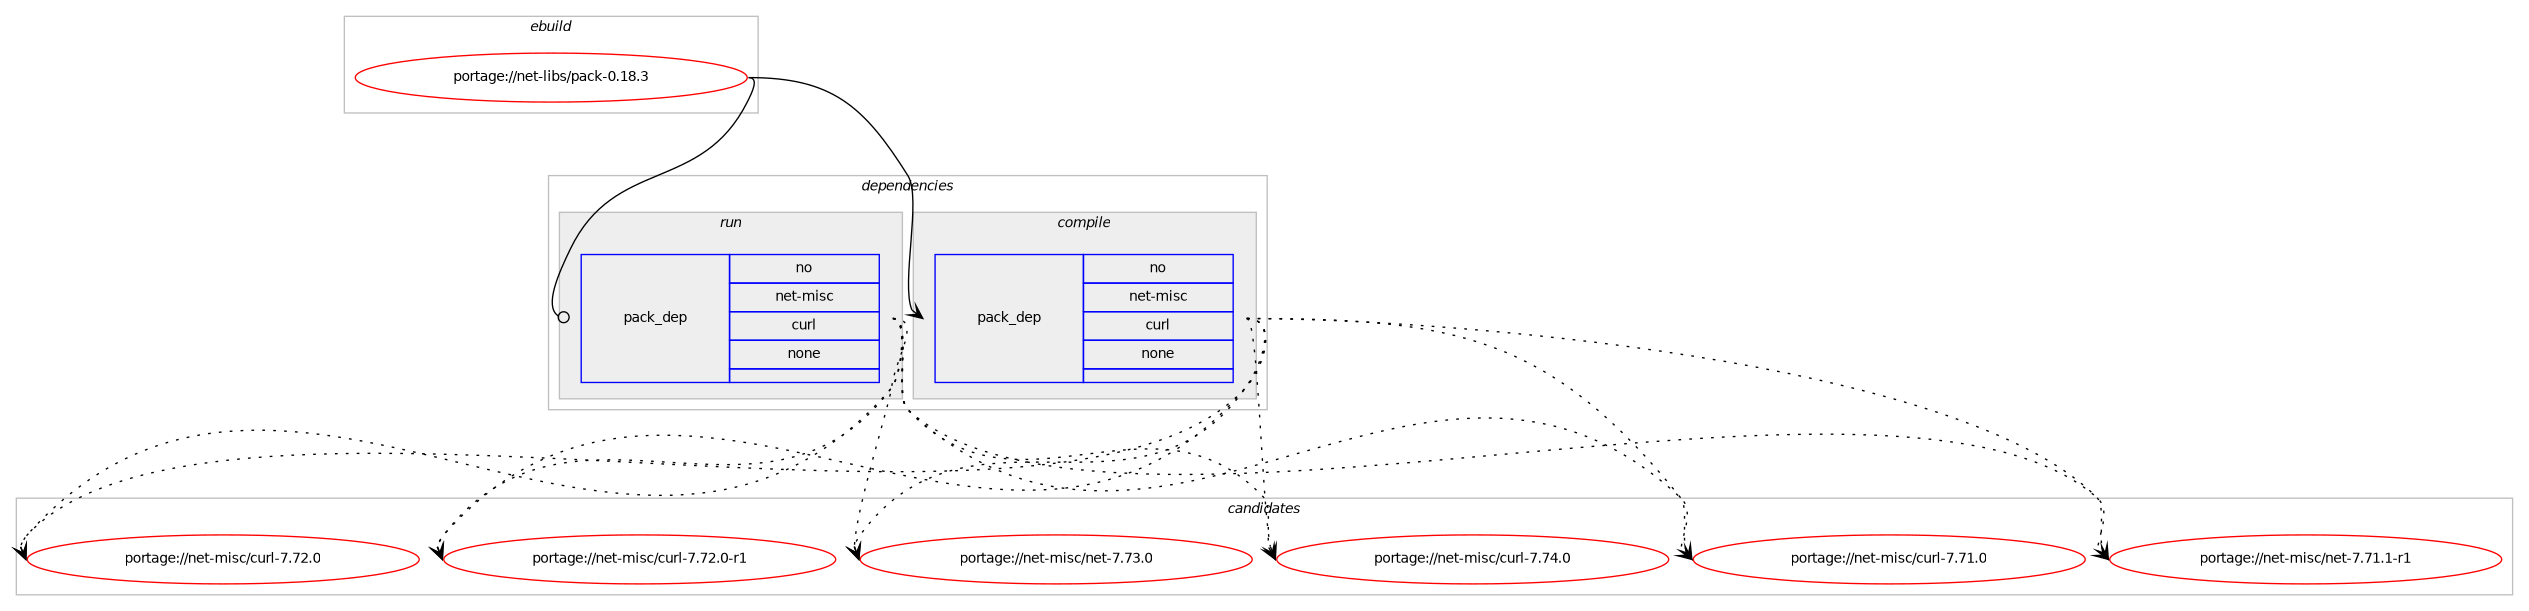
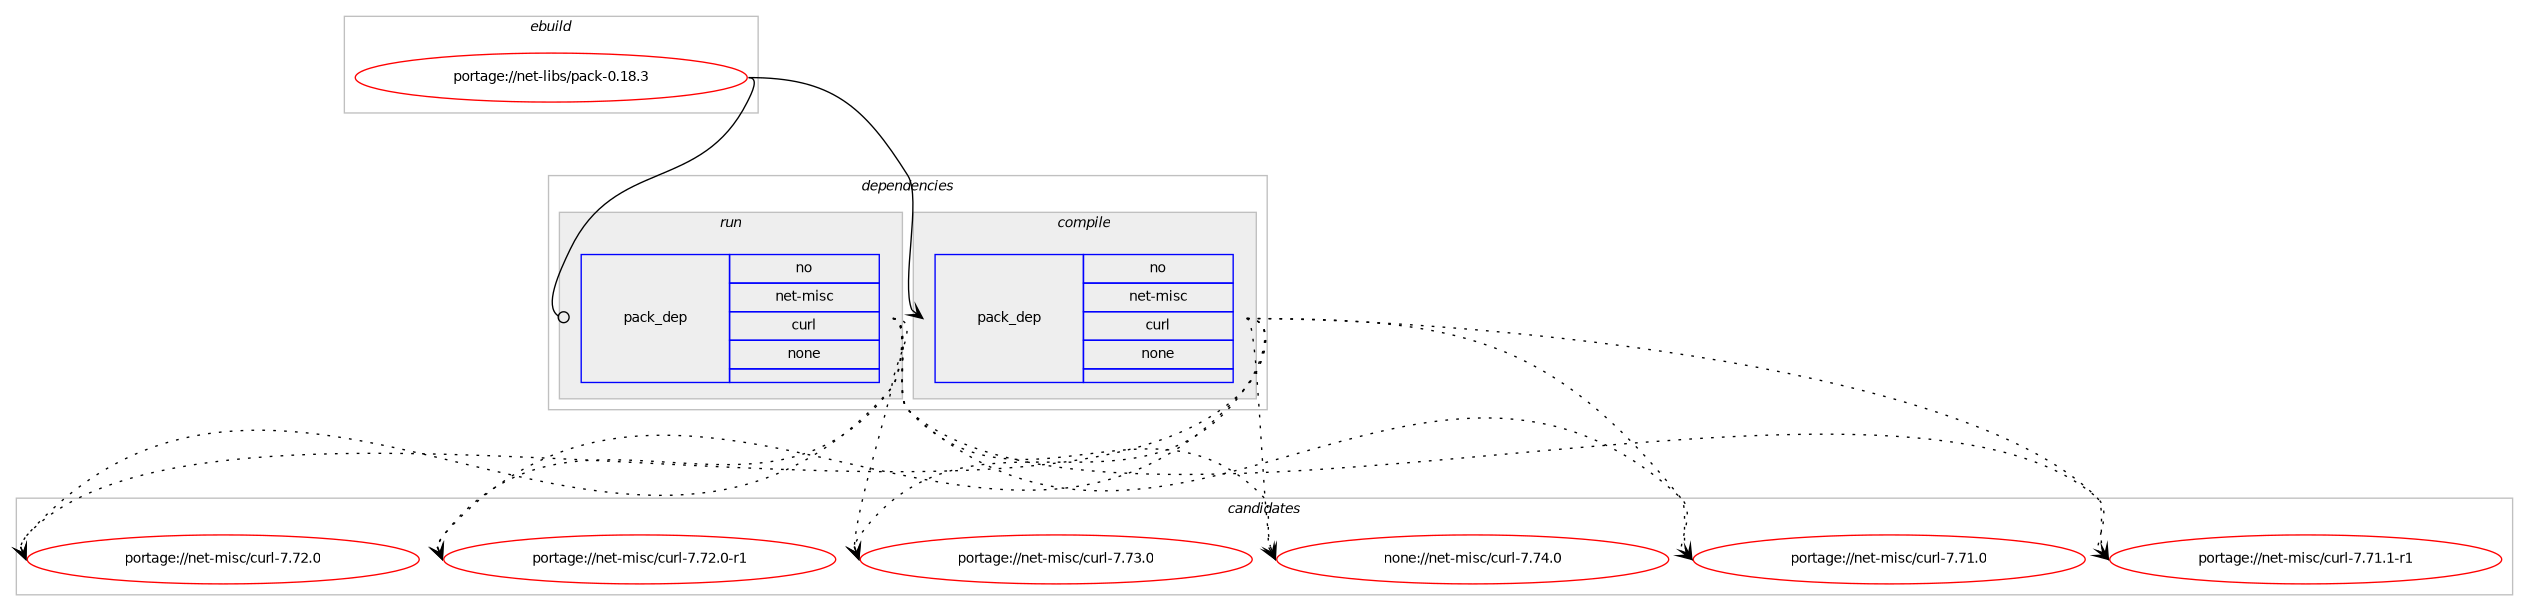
  digraph {
    compound=true
    concentrate=true
    fontname=Helvetica
    fontsize=10
    newrank=true
    rankdir=TB
    ranksep=1.5
    node [color=red fontname=Helvetica fontsize=10]
    edge [arrowhead=vee headport=w style=dotted tailport=e weight=100]
    n1 [label="portage://net-libs/pack-0.18.3" width=4]
    n2 [color=blue label=<<TABLE BORDER="0" CELLBORDER="1" CELLSPACING="0" CELLPADDING="4" WIDTH="220"><TR><TD ROWSPAN="6" CELLPADDING="30">pack_dep</TD></TR><TR><TD WIDTH="110">no</TD></TR><TR><TD>net-misc</TD></TR><TR><TD>curl</TD></TR><TR><TD>none</TD></TR><TR><TD></TD></TR></TABLE>> shape=none]
    n3 [color=blue label=<<TABLE BORDER="0" CELLBORDER="1" CELLSPACING="0" CELLPADDING="4" WIDTH="220"><TR><TD ROWSPAN="6" CELLPADDING="30">pack_dep</TD></TR><TR><TD WIDTH="110">no</TD></TR><TR><TD>net-misc</TD></TR><TR><TD>curl</TD></TR><TR><TD>none</TD></TR><TR><TD></TD></TR></TABLE>> shape=none]
-   n4 [label="portage://net-misc/curl-7.74.0" width=4]
-   n5 [label="portage://net-misc/net-7.73.0" width=4]
+   n4 [label="none://net-misc/curl-7.74.0" width=4]
+   n5 [label="portage://net-misc/curl-7.73.0" width=4]
    n6 [label="portage://net-misc/curl-7.72.0-r1" width=4]
    n7 [label="portage://net-misc/curl-7.72.0" width=4]
-   n8 [label="portage://net-misc/net-7.71.1-r1" width=4]
+   n8 [label="portage://net-misc/curl-7.71.1-r1" width=4]
    n9 [label="portage://net-misc/curl-7.71.0" width=4]
    subgraph cluster_1 {
      color=gray
      label=<<i>ebuild</i>>
      rank=same
      n1
    }
    subgraph cluster_2 {
      color=gray
      label=<<i>dependencies</i>>
      subgraph cluster_3 {
        color=gray
        fillcolor="#eeeeee"
        label=<<i>compile</i>>
        style=filled
        subgraph sub_4 {
          color=gray
          fillcolor="#eeeeee"
          label=<<i>compile</i>>
          style=filled
          n2
        }
      }
      subgraph cluster_5 {
        color=gray
        fillcolor="#eeeeee"
        label=<<i>compile and run</i>>
        style=filled
      }
      subgraph cluster_6 {
        color=gray
        fillcolor="#eeeeee"
        label=<<i>run</i>>
        style=filled
        subgraph sub_7 {
          color=gray
          fillcolor="#eeeeee"
          label=<<i>run</i>>
          style=filled
          n3
        }
      }
    }
    subgraph cluster_8 {
      color=gray
      label=<<i>candidates</i>>
      rank=same
      subgraph sub_9 {
        color=black
        label=<<i>candidates</i>>
        nodesep=1
        rank=same
        n4
        n5
        n6
        n7
        n8
        n9
      }
      subgraph sub_10 {
        color=black
        label=<<i>candidates</i>>
        nodesep=1
        rank=same
        n4
        n5
        n6
        n7
        n8
        n9
      }
    }
    n1 -> n2 [style=solid weight=20]
    n1 -> n3 [arrowhead=odot style=solid weight=20]
    n2 -> n4
    n2 -> n5
    n2 -> n6
    n2 -> n7
    n2 -> n8
    n2 -> n9
    n3 -> n4
    n3 -> n5
    n3 -> n6
    n3 -> n7
    n3 -> n8
    n3 -> n9
  }
